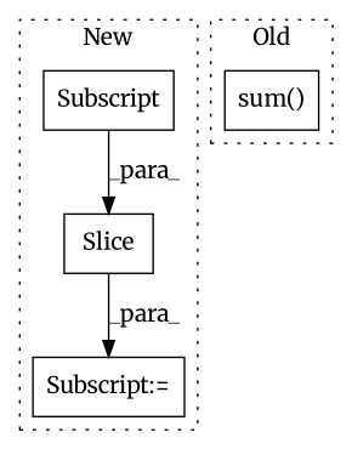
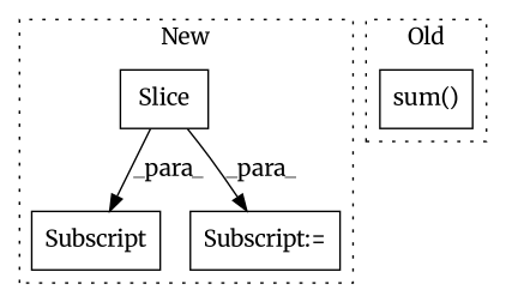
  digraph {
    fontname=Merriweather
    node [fontname=Merriweather shape=box]
    edge [fontname=Merriweather]
    n1 [a=80 l=4 label=Slice s=6053]
    n2 [a=63 l="29,0" label=Subscript s="6036,0"]
    n3 [a=68 l=3 label="Subscript:=" s=6197]
    n4 [a=75 l=25 label="sum()" s=7037]
    subgraph cluster_1 {
      label=New
      style=dotted
      n1
      n2
      n3
    }
    subgraph cluster_2 {
      label=Old
      style=dotted
      n4
    }
-   n2 -> n1 [label=_para_]
+   n1 -> n2 [label=_para_]
    n1 -> n3 [label=_para_]
  }
